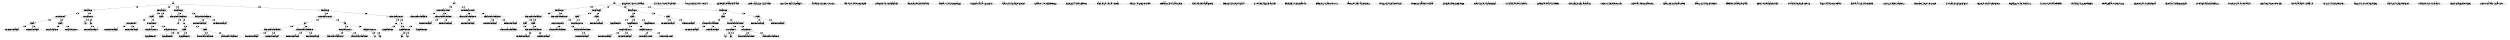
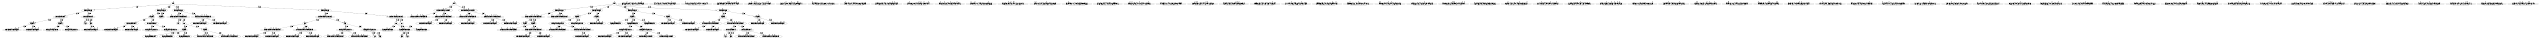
  digraph {
    edge [constraint=true]
    n1 [label=thal]
    n2 [label=chest_pain_type]
    n3 [label=chest_pain_type]
    n4 [label=chest_pain_type]
    n5 [label=chest_pain_type]
    n6 [label=serum_cholesterol]
    n7 [label=serum_cholesterol]
    n8 [label=oldpeak]
    n9 [label=oldpeak]
    n10 [label=maximum_heart_rate_achieved]
    n11 [label=maximum_heart_rate_achieved]
    n12 [label=number_of_major_vessels]
    n13 [label=number_of_major_vessels]
    n14 [label=oldpeak]
    n15 [label=oldpeak]
    n16 [label=age]
    n17 [label=age]
    n18 [label=serum_cholesterol]
    n19 [label=serum_cholesterol]
    n20 [label=sex]
    n21 [label=sex]
    n22 [label=exercise_induced_angina]
    n23 [label=exercise_induced_angina]
    n24 [label=age]
    n25 [label=age]
    n26 [label=sex]
    n27 [label=sex]
    n28 [label=number_of_major_vessels]
    n29 [label=maximum_heart_rate_achieved]
    n30 [label=maximum_heart_rate_achieved]
    n31 [label=exercise_induced_angina]
    n32 [label=exercise_induced_angina]
    n33 [label=number_of_major_vessels]
    n34 [label=maximum_heart_rate_achieved]
    n35 [label=maximum_heart_rate_achieved]
    n36 [label=exercise_induced_angina]
    n37 [label=exercise_induced_angina]
    n38 [label=exercise_induced_angina]
    n39 [label=thal]
    n40 [label=chest_pain_type]
    n41 [label=maximum_heart_rate_achieved]
    n42 [label=maximum_heart_rate_achieved]
    n43 [label=oldpeak]
    n44 [label=oldpeak]
    n45 [label=chest_pain_type]
    n46 [label=oldpeak]
    n47 [label=oldpeak]
    n48 [label=resting_blood_pressure]
    n49 [label=resting_blood_pressure]
    n50 [label=exercise_induced_angina]
    n51 [label=chest_pain_type]
    n52 [label=oldpeak]
    n53 [label=oldpeak]
    n54 [label=slope_peak_exercise]
    n55 [label=slope_peak_exercise]
    n56 [label=slope_peak_exercise]
    n57 [label=exercise_induced_angina]
    n58 [label=exercise_induced_angina]
    n59 [label=chest_pain_type]
    n60 [label=oldpeak]
    n61 [label=oldpeak]
    n62 [label=maximum_heart_rate_achieved]
    n63 [label=maximum_heart_rate_achieved]
    n64 [label=exercise_induced_angina]
    n65 [label=exercise_induced_angina]
    n66 [label=thal]
    n67 [label=exercise_induced_angina]
    n68 [label=exercise_induced_angina]
    n69 [label=resting_blood_pressure]
    n70 [label=resting_blood_pressure]
    n71 [label=exercise_induced_angina]
    n72 [label=exercise_induced_angina]
    n73 [label=exercise_induced_angina]
    n74 [label=resting_blood_pressure]
    n75 [label=resting_blood_pressure]
    n76 [label=oldpeak]
    n77 [label=oldpeak]
    n78 [label=maximum_heart_rate_achieved]
    n79 [label=maximum_heart_rate_achieved]
    n80 [label=resting_blood_pressure]
    n81 [label=resting_blood_pressure]
    n82 [label=slope_peak_exercise]
    n83 [label=slope_peak_exercise]
    n84 [label=slope_peak_exercise]
    n85 [label=maximum_heart_rate_achieved]
    n86 [label=maximum_heart_rate_achieved]
    n87 [label=maximum_heart_rate_achieved]
    n88 [label=maximum_heart_rate_achieved]
    n89 [label=resting_blood_pressure]
    n90 [label=resting_blood_pressure]
    n91 [label=exercise_induced_angina]
    n92 [label=exercise_induced_angina]
    n93 [label=serum_cholesterol]
    n94 [label=serum_cholesterol]
    n95 [label=slope_peak_exercise]
    n96 [label=slope_peak_exercise]
    n97 [label=slope_peak_exercise]
    n98 [label=maximum_heart_rate_achieved]
    n99 [label=maximum_heart_rate_achieved]
    n100 [label=exercise_induced_angina]
    n101 [label=exercise_induced_angina]
    n102 [label=exercise_induced_angina]
    n103 [label=exercise_induced_angina]
    n104 [label=maximum_heart_rate_achieved]
    n105 [label=maximum_heart_rate_achieved]
    n106 [label=age]
    n107 [label=age]
    n108 [label=age]
    n109 [label=age]
    n110 [label=exercise_induced_angina]
    n111 [label=exercise_induced_angina]
    n112 [label=exercise_induced_angina]
    n113 [label=exercise_induced_angina]
    n114 [label=exercise_induced_angina]
    n115 [label=number_of_major_vessels]
    n116 [label=number_of_major_vessels]
    n117 [label=age]
    n118 [label=age]
    n119 [label=maximum_heart_rate_achieved]
    n120 [label=maximum_heart_rate_achieved]
    n121 [label="58b386ba-c040-47f8-b004-084f4099a6dc"]
    n122 [label="5442148d-0f11-41be-bdc4-99785a7bf439"]
    "a01b878d-096e-4f61-b1d9-97717ef22749"
    "33540ffb-e5dd-4d0a-a9ae-495d4944a8f9"
    "6ebcac17-ca6a-4856-b814-463487a7a3e9"
    "32c3c748-a0e7-4ef8-a484-962eaa536971"
    "a434d95b-b37e-422b-8ee1-102d12c737cc"
    "42a297db-57b1-4dd9-90c0-ecc679532bff"
    n129 [label="3299b83e-b891-4931-bc29-985a53a246fd"]
+   "597acec6-07ee-41c9-a2ba-878aec079ca4"
    "4ea602bc-a230-49e1-a8bf-7dfb57ac4bd8"
    "2ade2dba-77c7-47fd-8d15-ecc28ba65665"
    "d7523f3e-7acd-4a87-aa71-6321838e7757"
    "a69a2102-d240-458c-9a33-e942651e5c29"
    "d62ba9b0-e711-40e1-9c5f-3bf0eede8362"
    "6f1869e6-6f54-444c-bf4b-0669ffbb0e16"
    "0f0a26a7-39b6-4b17-a064-99778d6bea25"
    "9740ff6d-1577-491c-89e6-50de08799c99"
    "e2ec9a8a-a602-45f7-9446-a7ad186bd6ce"
    "4f64ef42-4d5b-42fe-9c4a-5aba63e0c96b"
    "0deffe22-f324-437b-b34b-3e44758a84b4"
    "577109d7-acc5-44ff-8889-d37ab2246fbf"
    "5f9959e6-dff6-42d1-938b-968fabb17a51"
    "f59eae60-d316-4c72-abf0-e108941c0176"
    "9aae7e6c-d97d-4ca8-97a4-d66db357cb83"
    "b79d3368-043c-44c8-b51a-3be7e49c615f"
    "bd00e5cc-d228-45aa-abec-b1b1d845a7ea"
    "436b7f33-f98b-4bfe-b68b-e5f3129e83c6"
    "e06da514-d675-4f07-94c3-a030f850358a"
    "72c1408a-93f4-490b-b90a-0145cfd0a137"
    "5629958f-5499-49e4-a344-d644ce9fced5"
    "7592961f-5a85-4505-a337-a980a03a4608"
    "77fcd6e0-7c1c-4b8e-bdf0-f0c0e22128ac"
    "1303bbd9-a927-4feb-bc30-23bae916c928"
    "053aa281-d8ec-4318-9a8c-ca9d22c1ae95"
    "9f0aa785-1062-4c49-9861-f6dc7d5e5b1b"
    "5af9efbf-0fb1-4c2b-aea9-35497537a9a3"
    "f3e5d75d-740e-4e9b-a83a-5c96041f6f47"
    "0f701a43-9df1-45e6-9f83-9b72e3910733"
    "f9408650-04df-44d5-b1ee-2241ef5a1951"
    "a634bd49-1a14-488b-84dd-b7c05cb8fdbe"
    "11675cb1-6610-4fcf-b5d7-e7a339ce1161"
    "d6be15cc-ae73-48ed-80f7-7fe12202889e"
    "f467091c-aeb2-431e-8345-35755435871f"
    "be6387e5-4b7e-406d-a146-ef8db62de76e"
    "f0e6395f-8568-4001-a8e1-f4ccd6a16175"
    "43772005-70b6-40f0-9b4a-e0fb98fc9f0f"
    "b4f754bf-2a86-44c2-876e-e2bddb35f398"
    "e9e09bb6-8eff-49a1-b075-9e8c24076882"
    "f86b6ce0-7e52-4b97-9278-fb922d5e6d4a"
    "4d56e7f1-fa87-4d48-9ffe-6e8063d832ab"
    "3d77eb9b-85fb-493a-b2b3-a2dbc6a96788"
    n173 [label="0b1d76eb-60d8-47a7-a1c7-bf157ba96409"]
    "28c2934b-cec2-4d1f-80e0-7eb4e0143cf2"
    "4cc40094-2a0a-4a3f-9197-784fdda31129"
    "3d731676-f714-4fc4-8bb8-e4edc1393e11"
    "a8b65269-1437-42d2-b0b4-9652dd845e52"
    "41ca5404-88f1-4b76-a352-90df29232cdb"
    "d1cf4d8b-f01e-4d76-b1c4-c15a1ca64112"
    "b1f2580a-1c5f-4d3e-83fc-97e9f1325c96"
    "3755901d-196a-4bfa-b274-315aa701579e"
    n1 -> n2 [label="SS(B)"]
    n1 -> n3 [label="SS(B)"]
    n1 -> n4 [label="SS(B)"]
    n1 -> n5 [label="SS(B)"]
    n2 -> n6 [label="SS(B)"]
    n2 -> n7 [label="SS(B)"]
    n3 -> n8 [label="SS(B)"]
    n3 -> n9 [label="SS(B)"]
    n4 -> n10 [label="SS(B)"]
    n4 -> n11 [label="SS(B)"]
    n5 -> n12 [label="SS(B)"]
    n5 -> n13 [label="SS(B)"]
    n6 -> n14 [label="SS(B)"]
    n6 -> n15 [label="SS(B)"]
    n7 -> n16 [label="SS(B)"]
    n7 -> n17 [label="SS(B)"]
    n8 -> n18 [label="SS(B)"]
    n8 -> n19 [label="SS(B)"]
    n10 -> n20 [label="SS(B)"]
    n10 -> n21 [label="SS(B)"]
    n11 -> n22 [label="SS(B)"]
    n11 -> n23 [label="SS(B)"]
    n12 -> n24 [label="SS(B)"]
    n12 -> n25 [label="SS(B)"]
    n13 -> n26 [label="SS(B)"]
    n13 -> n27 [label="SS(B)"]
    n14 -> n67 [label="SS(B)"]
    n14 -> n68 [label="SS(B)"]
    n15 -> n69 [label="SS(B)"]
    n15 -> n70 [label="SS(B)"]
    n17 -> n71 [label="SS(B)"]
    n18 -> n72 [label="SS(B)"]
    n18 -> n73 [label="SS(B)"]
    n19 -> n74 [label="SS(B)"]
    n19 -> n75 [label="SS(B)"]
    n21 -> n76 [label="SS(B)"]
    n21 -> n77 [label="SS(B)"]
    n24 -> n78 [label="SS(B)"]
    n24 -> n79 [label="SS(B)"]
    n25 -> n80 [label="SS(B)"]
    n25 -> n81 [label="SS(B)"]
    n26 -> n82 [label="SS(B)"]
    n26 -> n83 [label="SS(B)"]
    n26 -> n84 [label="SS(B)"]
    n28 -> n29 [label="SS(B)"]
    n28 -> n30 [label="SS(B)"]
    n30 -> n31 [label="SS(B)"]
    n30 -> n32 [label="SS(B)"]
    n33 -> n34 [label="SS(B)"]
    n33 -> n35 [label="SS(B)"]
    n34 -> n36 [label="SS(B)"]
    n35 -> n37 [label="SS(B)"]
    n35 -> n38 [label="SS(B)"]
    n39 -> n28 [label="SS(B)"]
    n39 -> n33 [label="SS(B)"]
    n40 -> n41 [label="SS(B)"]
    n40 -> n42 [label="SS(B)"]
    n41 -> n43 [label="SS(B)"]
    n41 -> n44 [label="SS(B)"]
    n44 -> n85 [label="SS(B)"]
    n44 -> n86 [label="SS(B)"]
    n45 -> n46 [label="SS(B)"]
    n45 -> n47 [label="SS(B)"]
    n46 -> n48 [label="SS(B)"]
    n46 -> n49 [label="SS(B)"]
    n47 -> n50 [label="SS(B)"]
    n48 -> n87 [label="SS(B)"]
    n48 -> n88 [label="SS(B)"]
    n51 -> n52 [label="SS(B)"]
    n51 -> n53 [label="SS(B)"]
    n52 -> n54 [label="SS(B)"]
    n52 -> n55 [label="SS(B)"]
    n52 -> n56 [label="SS(B)"]
    n53 -> n57 [label="SS(B)"]
    n53 -> n58 [label="SS(B)"]
    n55 -> n89 [label="SS(B)"]
    n55 -> n90 [label="SS(B)"]
    n59 -> n60 [label="SS(B)"]
    n59 -> n61 [label="SS(B)"]
    n60 -> n62 [label="SS(B)"]
    n60 -> n63 [label="SS(B)"]
    n61 -> n64 [label="SS(B)"]
    n61 -> n65 [label="SS(B)"]
    n62 -> n91 [label="SS(B)"]
    n62 -> n92 [label="SS(B)"]
    n63 -> n93 [label="SS(B)"]
    n63 -> n94 [label="SS(B)"]
    n66 -> n40 [label="SS(B)"]
    n66 -> n45 [label="SS(B)"]
    n66 -> n51 [label="SS(B)"]
    n66 -> n59 [label="SS(B)"]
    n76 -> n95 [label="SS(B)"]
    n76 -> n96 [label="SS(B)"]
    n76 -> n97 [label="SS(B)"]
    n77 -> n98 [label="SS(B)"]
    n77 -> n99 [label="SS(B)"]
    n78 -> n100 [label="SS(B)"]
    n78 -> n101 [label="SS(B)"]
    n79 -> n102 [label="SS(B)"]
    n79 -> n103 [label="SS(B)"]
    n80 -> n104 [label="SS(B)"]
    n80 -> n105 [label="SS(B)"]
    n81 -> n106 [label="SS(B)"]
    n81 -> n107 [label="SS(B)"]
    n83 -> n108 [label="SS(B)"]
    n83 -> n109 [label="SS(B)"]
    n86 -> n110 [label="SS(B)"]
    n86 -> n111 [label="SS(B)"]
    n88 -> n112 [label="SS(B)"]
    n89 -> n113 [label="SS(B)"]
    n89 -> n114 [label="SS(B)"]
    n90 -> n115 [label="SS(B)"]
    n90 -> n116 [label="SS(B)"]
    n93 -> n117 [label="SS(B)"]
    n93 -> n118 [label="SS(B)"]
    n94 -> n119 [label="SS(B)"]
    n94 -> n120 [label="SS(B)"]
  }
